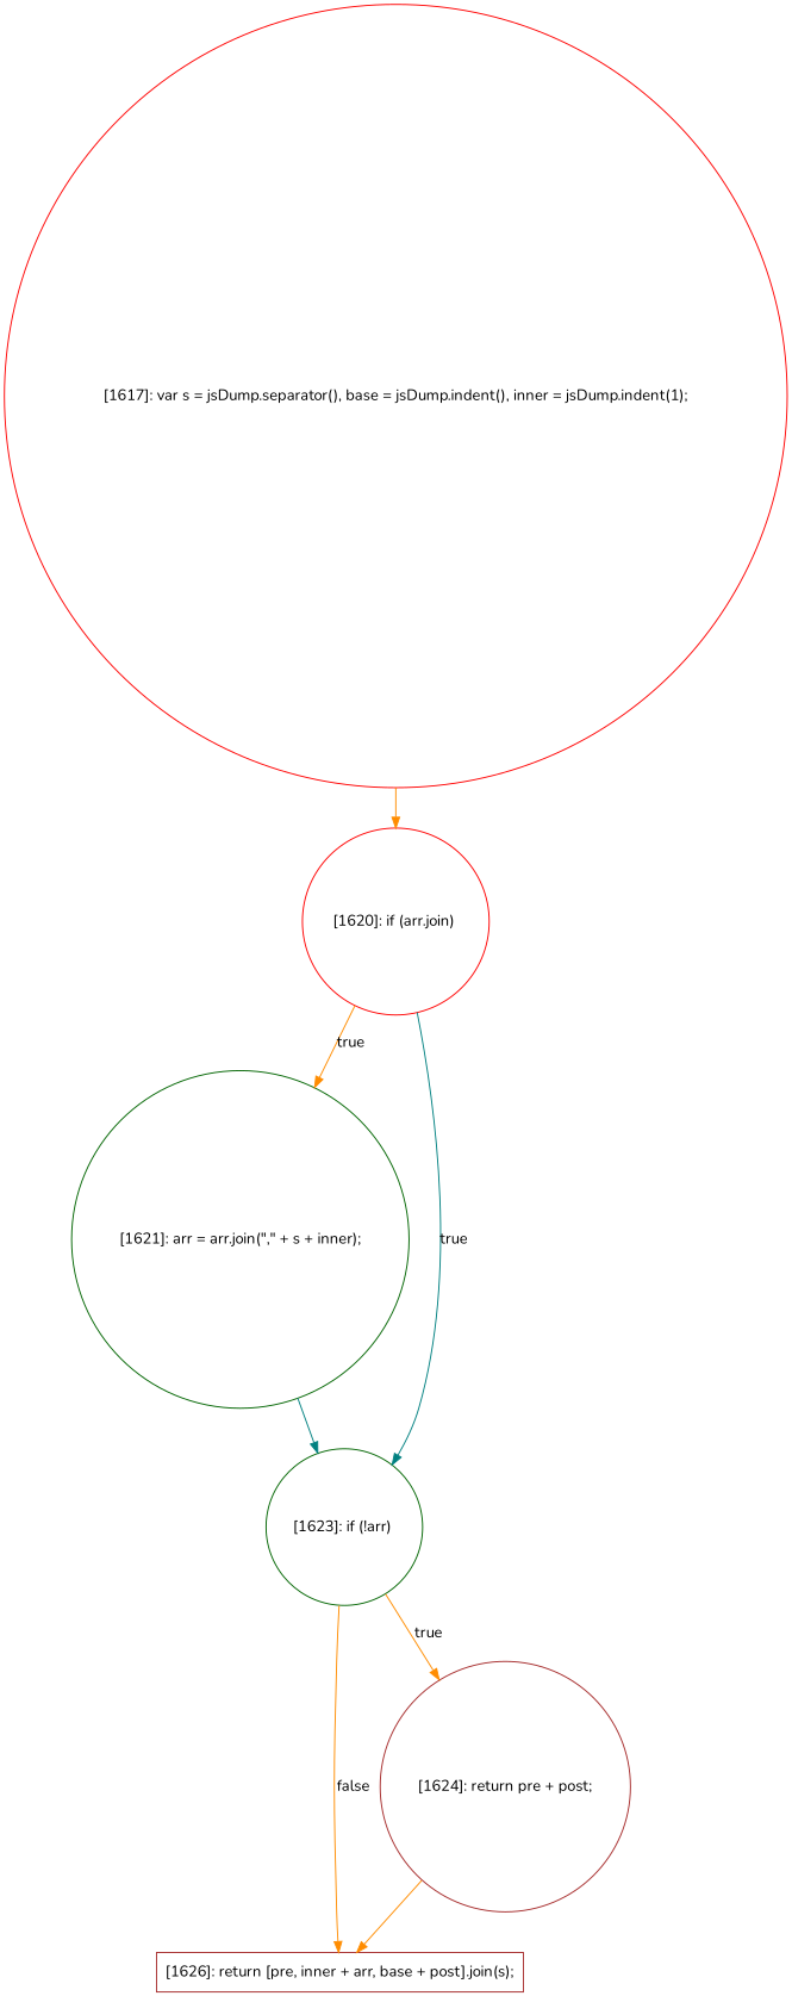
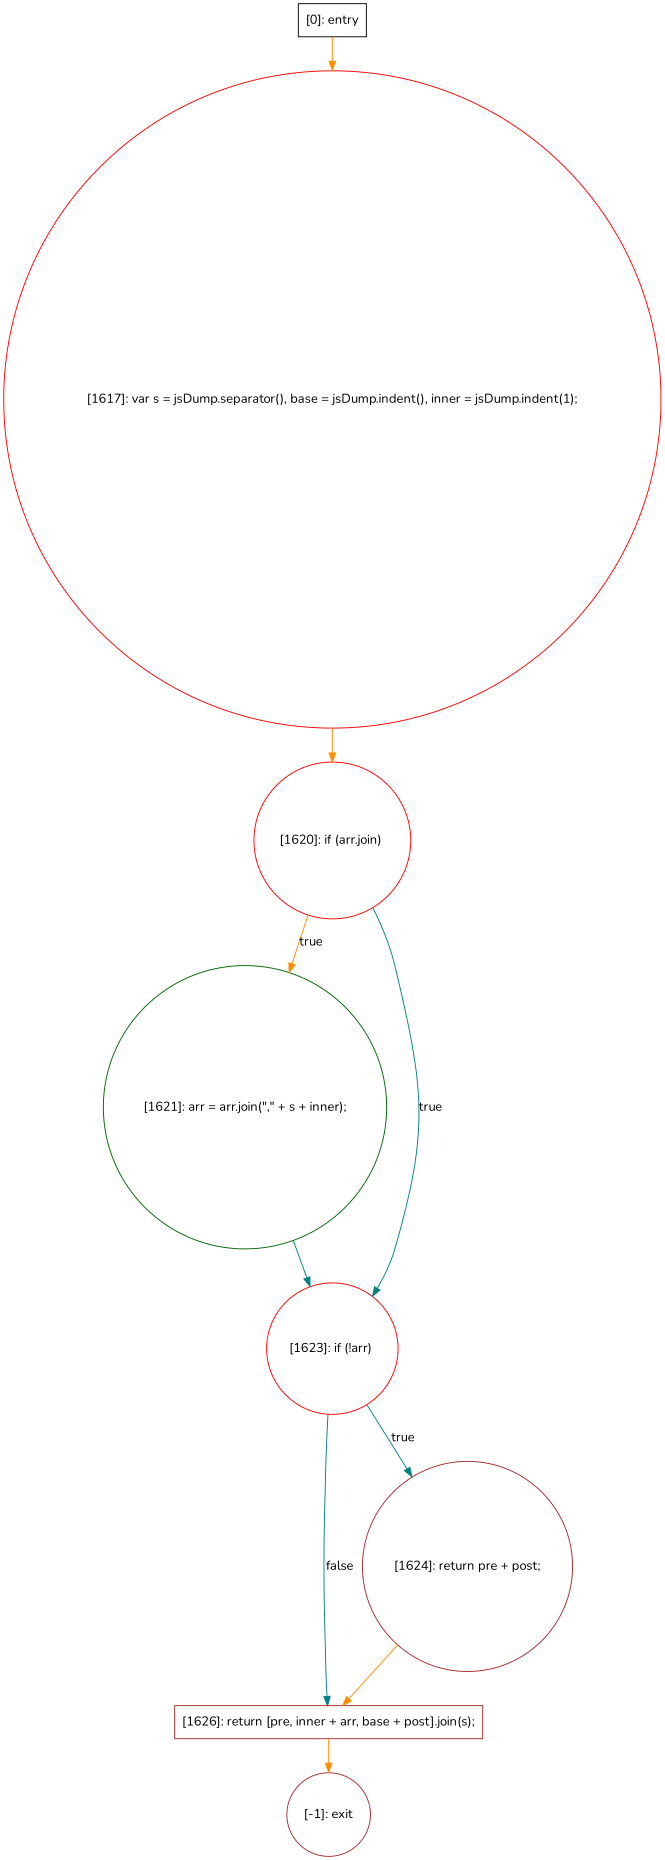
  digraph {
    fontname=Nunito
    node [color=brown fontname=Nunito shape=circle]
    edge [color=darkorange fontname=Nunito]
    n1 [color=red label="[1617]: var s = jsDump.separator(), base = jsDump.indent(), inner = jsDump.indent(1);\n"]
    n2 [color=red label="[1620]: if (arr.join) "]
    n3 [color=darkgreen label="[1621]: arr = arr.join(\",\" + s + inner);\n"]
-   n4 [color=darkgreen label="[1623]: if (!arr) "]
+   n4 [color=red label="[1623]: if (!arr) "]
    n5 [label="[1626]: return [pre, inner + arr, base + post].join(s);\n" shape=box]
+   n6 [label="[-1]: exit"]
    n7 [label="[1624]: return pre + post;\n"]
+   n8 [color=black label="[0]: entry" shape=box]
    n1 -> n2
    n2 -> n3 [label=true]
    n2 -> n4 [color=teal label=true]
    n3 -> n4 [color=teal]
-   n4 -> n5 [label=false]
-   n4 -> n7 [label=true]
+   n4 -> n5 [color=teal label=false]
+   n4 -> n7 [color=teal label=true]
+   n5 -> n6
    n7 -> n5
+   n8 -> n1
  }
